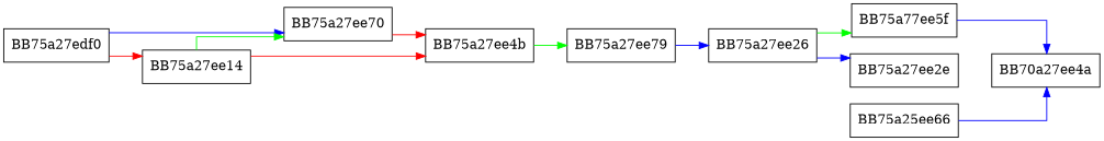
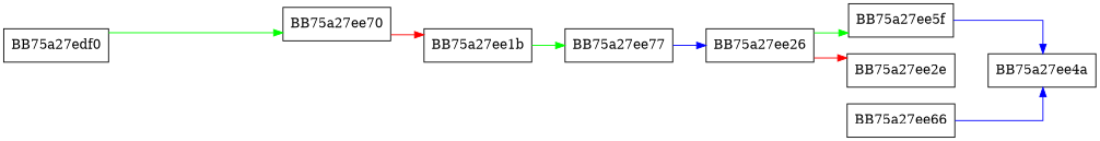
  digraph {
    rankdir=LR
    splines=ortho
    node [shape=box]
    edge [color=green]
    BB75a27edf0
    BB75a27ee70
-   BB75a27ee14
-   BB75a27ee1b [label=BB75a27ee4b]
-   BB75a27ee77 [label=BB75a27ee79]
+   BB75a27ee1b
+   BB75a27ee77
    BB75a27ee26
-   BB75a27ee5f [label=BB75a77ee5f]
+   BB75a27ee5f
    BB75a27ee2e
-   BB75a27ee4a [label=BB70a27ee4a]
-   BB75a27ee66 [label=BB75a25ee66]
-   BB75a27edf0 -> BB75a27ee70 [color=blue]
-   BB75a27edf0 -> BB75a27ee14 [color=red]
+   BB75a27ee4a
+   BB75a27ee66
+   BB75a27edf0 -> BB75a27ee70
    BB75a27ee70 -> BB75a27ee1b [color=red]
-   BB75a27ee14 -> BB75a27ee70
-   BB75a27ee14 -> BB75a27ee1b [color=red]
    BB75a27ee1b -> BB75a27ee77
    BB75a27ee77 -> BB75a27ee26 [color=blue]
    BB75a27ee26 -> BB75a27ee5f
-   BB75a27ee26 -> BB75a27ee2e [color=blue]
+   BB75a27ee26 -> BB75a27ee2e [color=red]
    BB75a27ee5f -> BB75a27ee4a [color=blue]
    BB75a27ee66 -> BB75a27ee4a [color=blue]
  }
